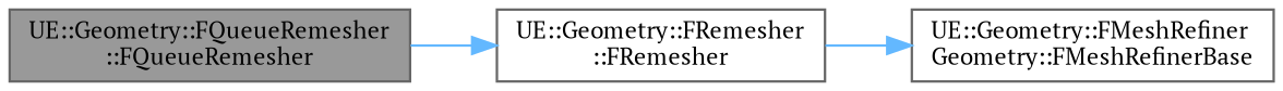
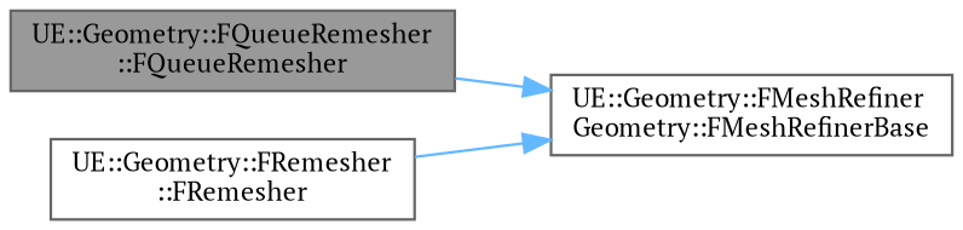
  digraph {
    fontname="PT Serif"
    rankdir=LR
    node [color=grey40 fillcolor=white fontname="PT Serif" fontsize=10 shape=box style=filled]
    edge [color=steelblue1 fontname="PT Serif" fontsize=10 labelfontname=Helvetica labelfontsize=10 style=solid]
    n1 [color=gray40 fillcolor=grey60 fontcolor=black height=0.2 label="UE::Geometry::FQueueRemesher\l::FQueueRemesher" width=0.4]
    n2 [height=0.2 label="UE::Geometry::FRemesher\l::FRemesher" width=0.4]
    n3 [height=0.2 label="UE::Geometry::FMeshRefiner\lGeometry::FMeshRefinerBase" width=0.4]
-   n1 -> n2
+   n1 -> n3
    n2 -> n3
  }
